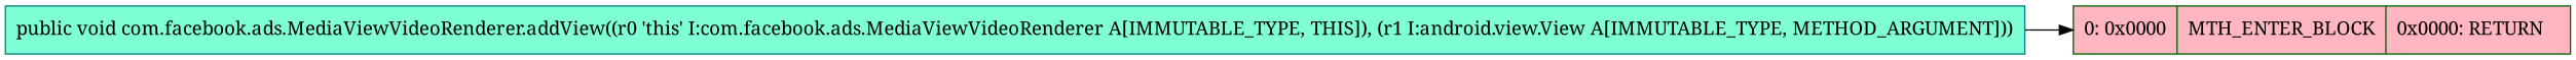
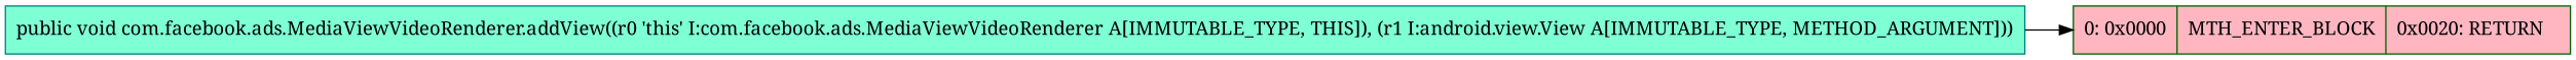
  digraph {
    rankdir=LR
    fontname="Noto Serif"
    node [shape=record style=filled fontname="Noto Serif"]
-   n1 [label="{0\:\ 0x0000|MTH_ENTER_BLOCK\l|0x0000: RETURN   \l}" fillcolor=lightpink color=darkgreen]
+   n1 [label="{0\:\ 0x0000|MTH_ENTER_BLOCK\l|0x0020: RETURN   \l}" fillcolor=lightpink color=darkgreen]
    n2 [label="{public void com.facebook.ads.MediaViewVideoRenderer.addView((r0 'this' I:com.facebook.ads.MediaViewVideoRenderer A[IMMUTABLE_TYPE, THIS]), (r1 I:android.view.View A[IMMUTABLE_TYPE, METHOD_ARGUMENT])) }" fillcolor=aquamarine color=teal]
    n2 -> n1 [color=black fontname="Noto Serif"]
  }
